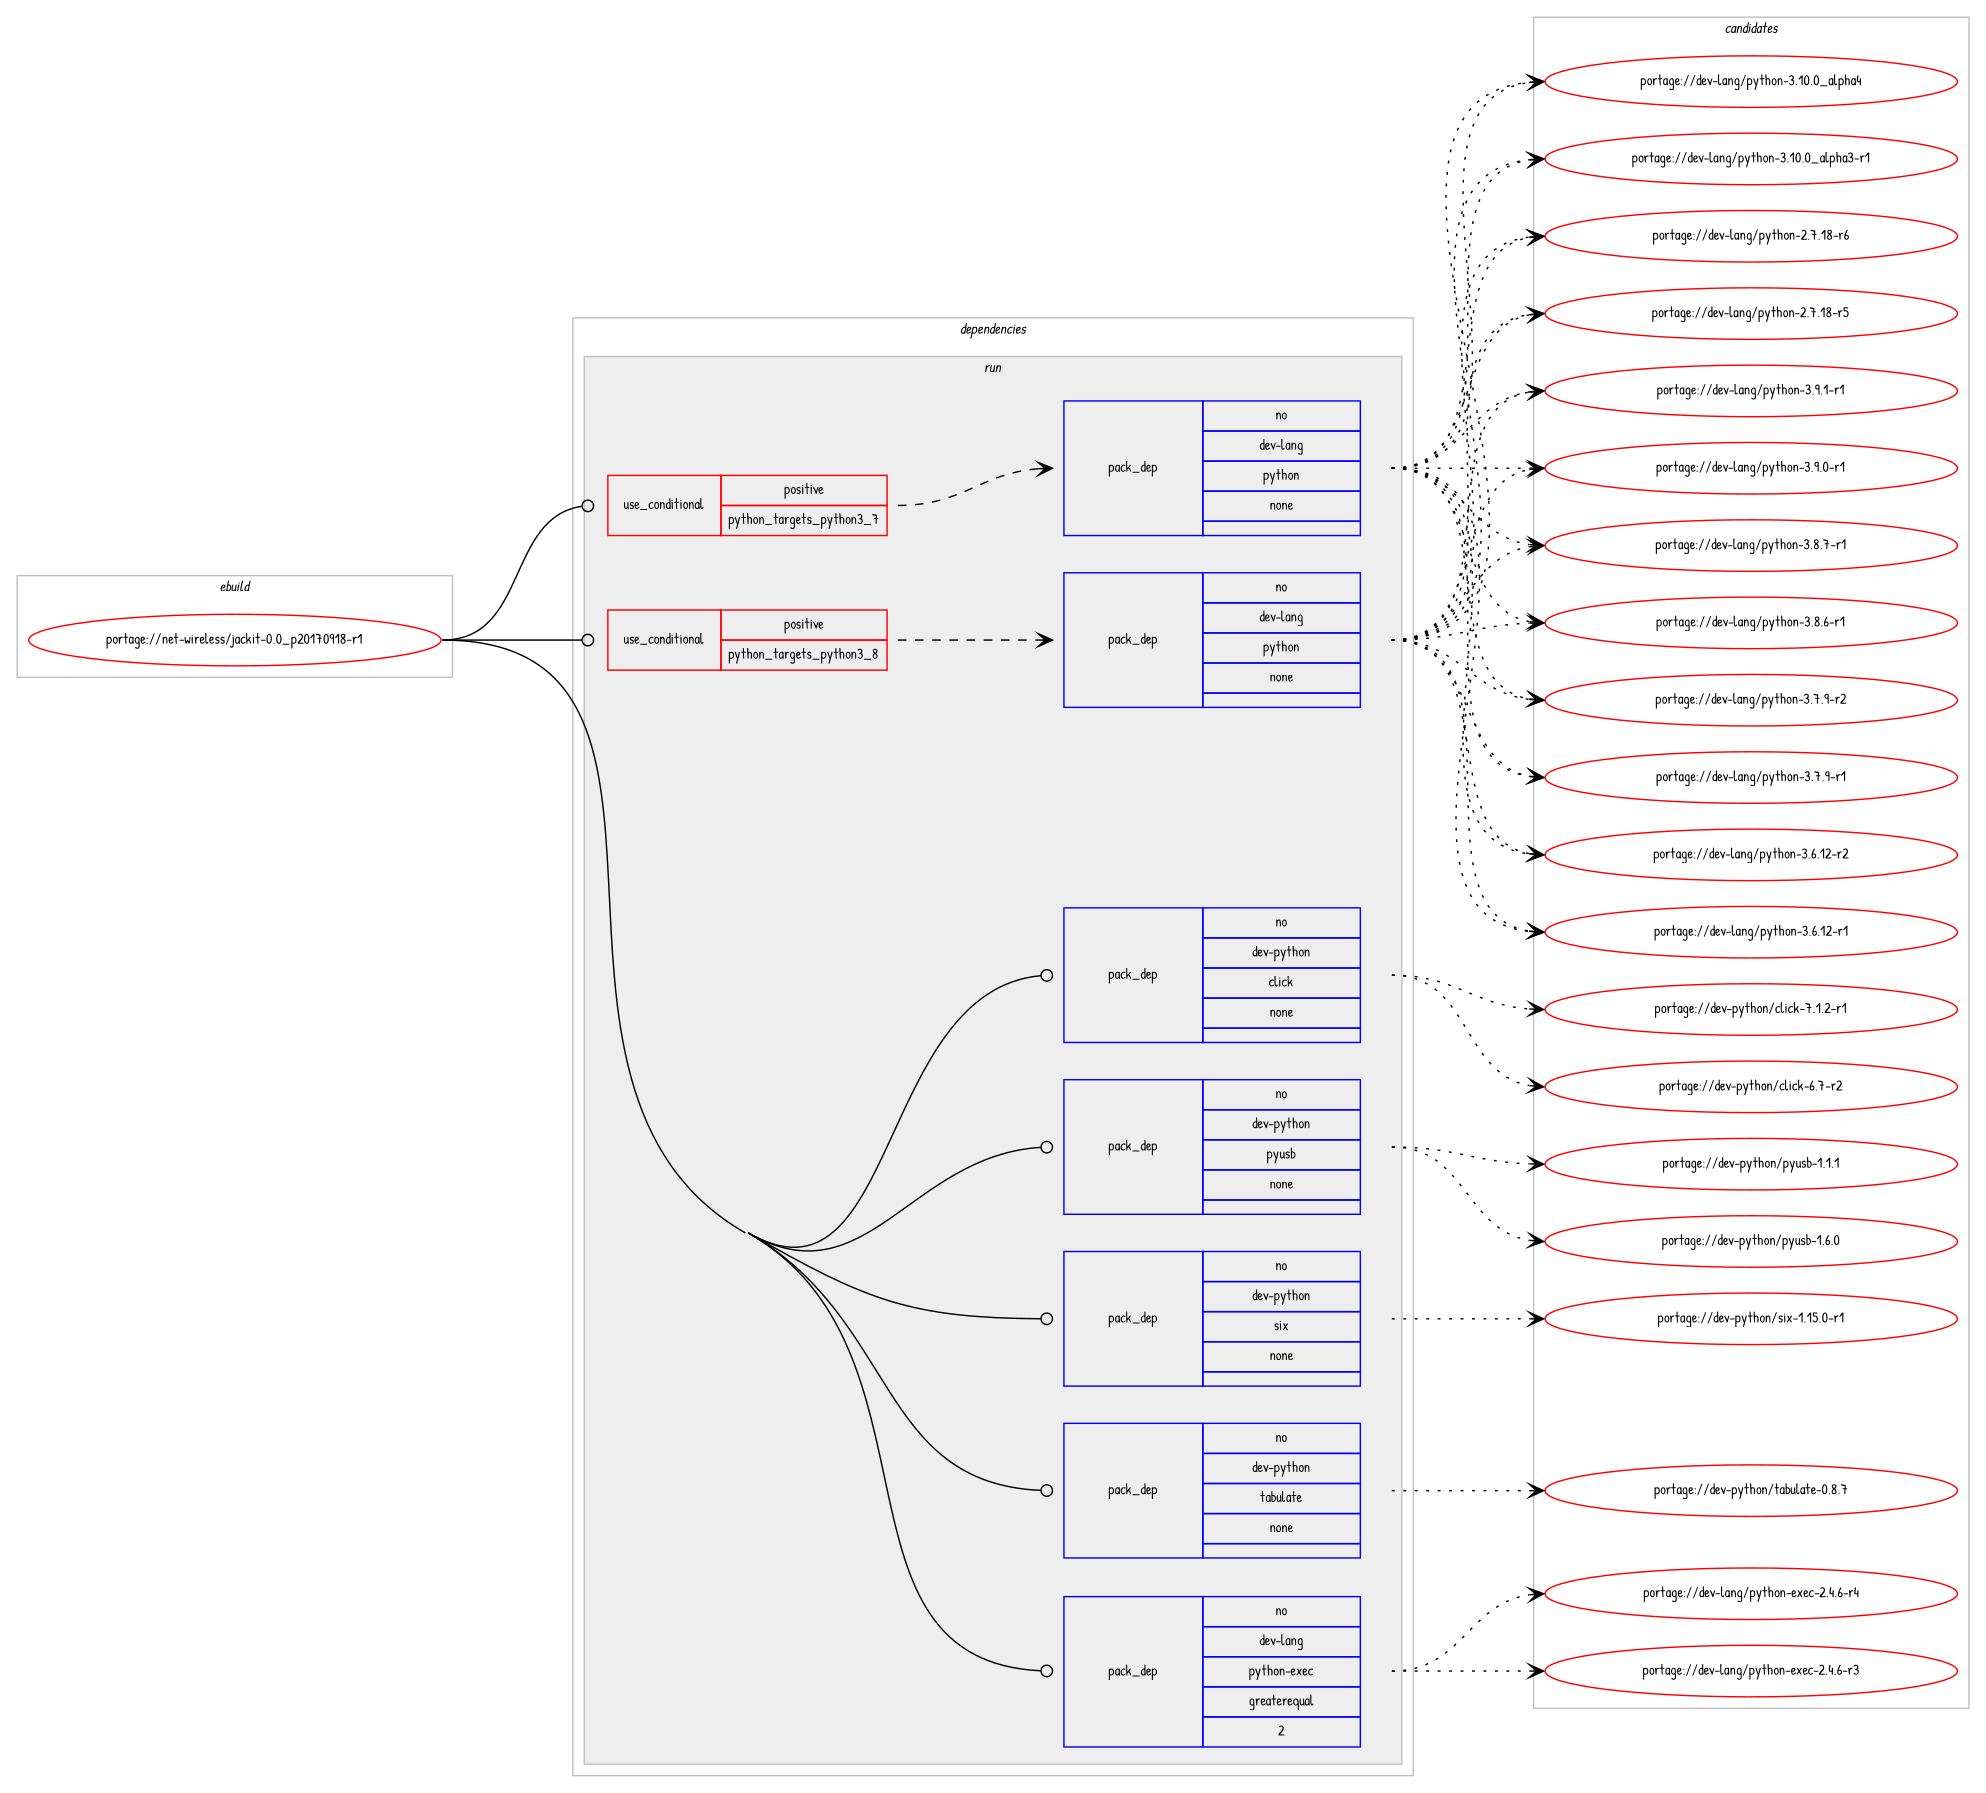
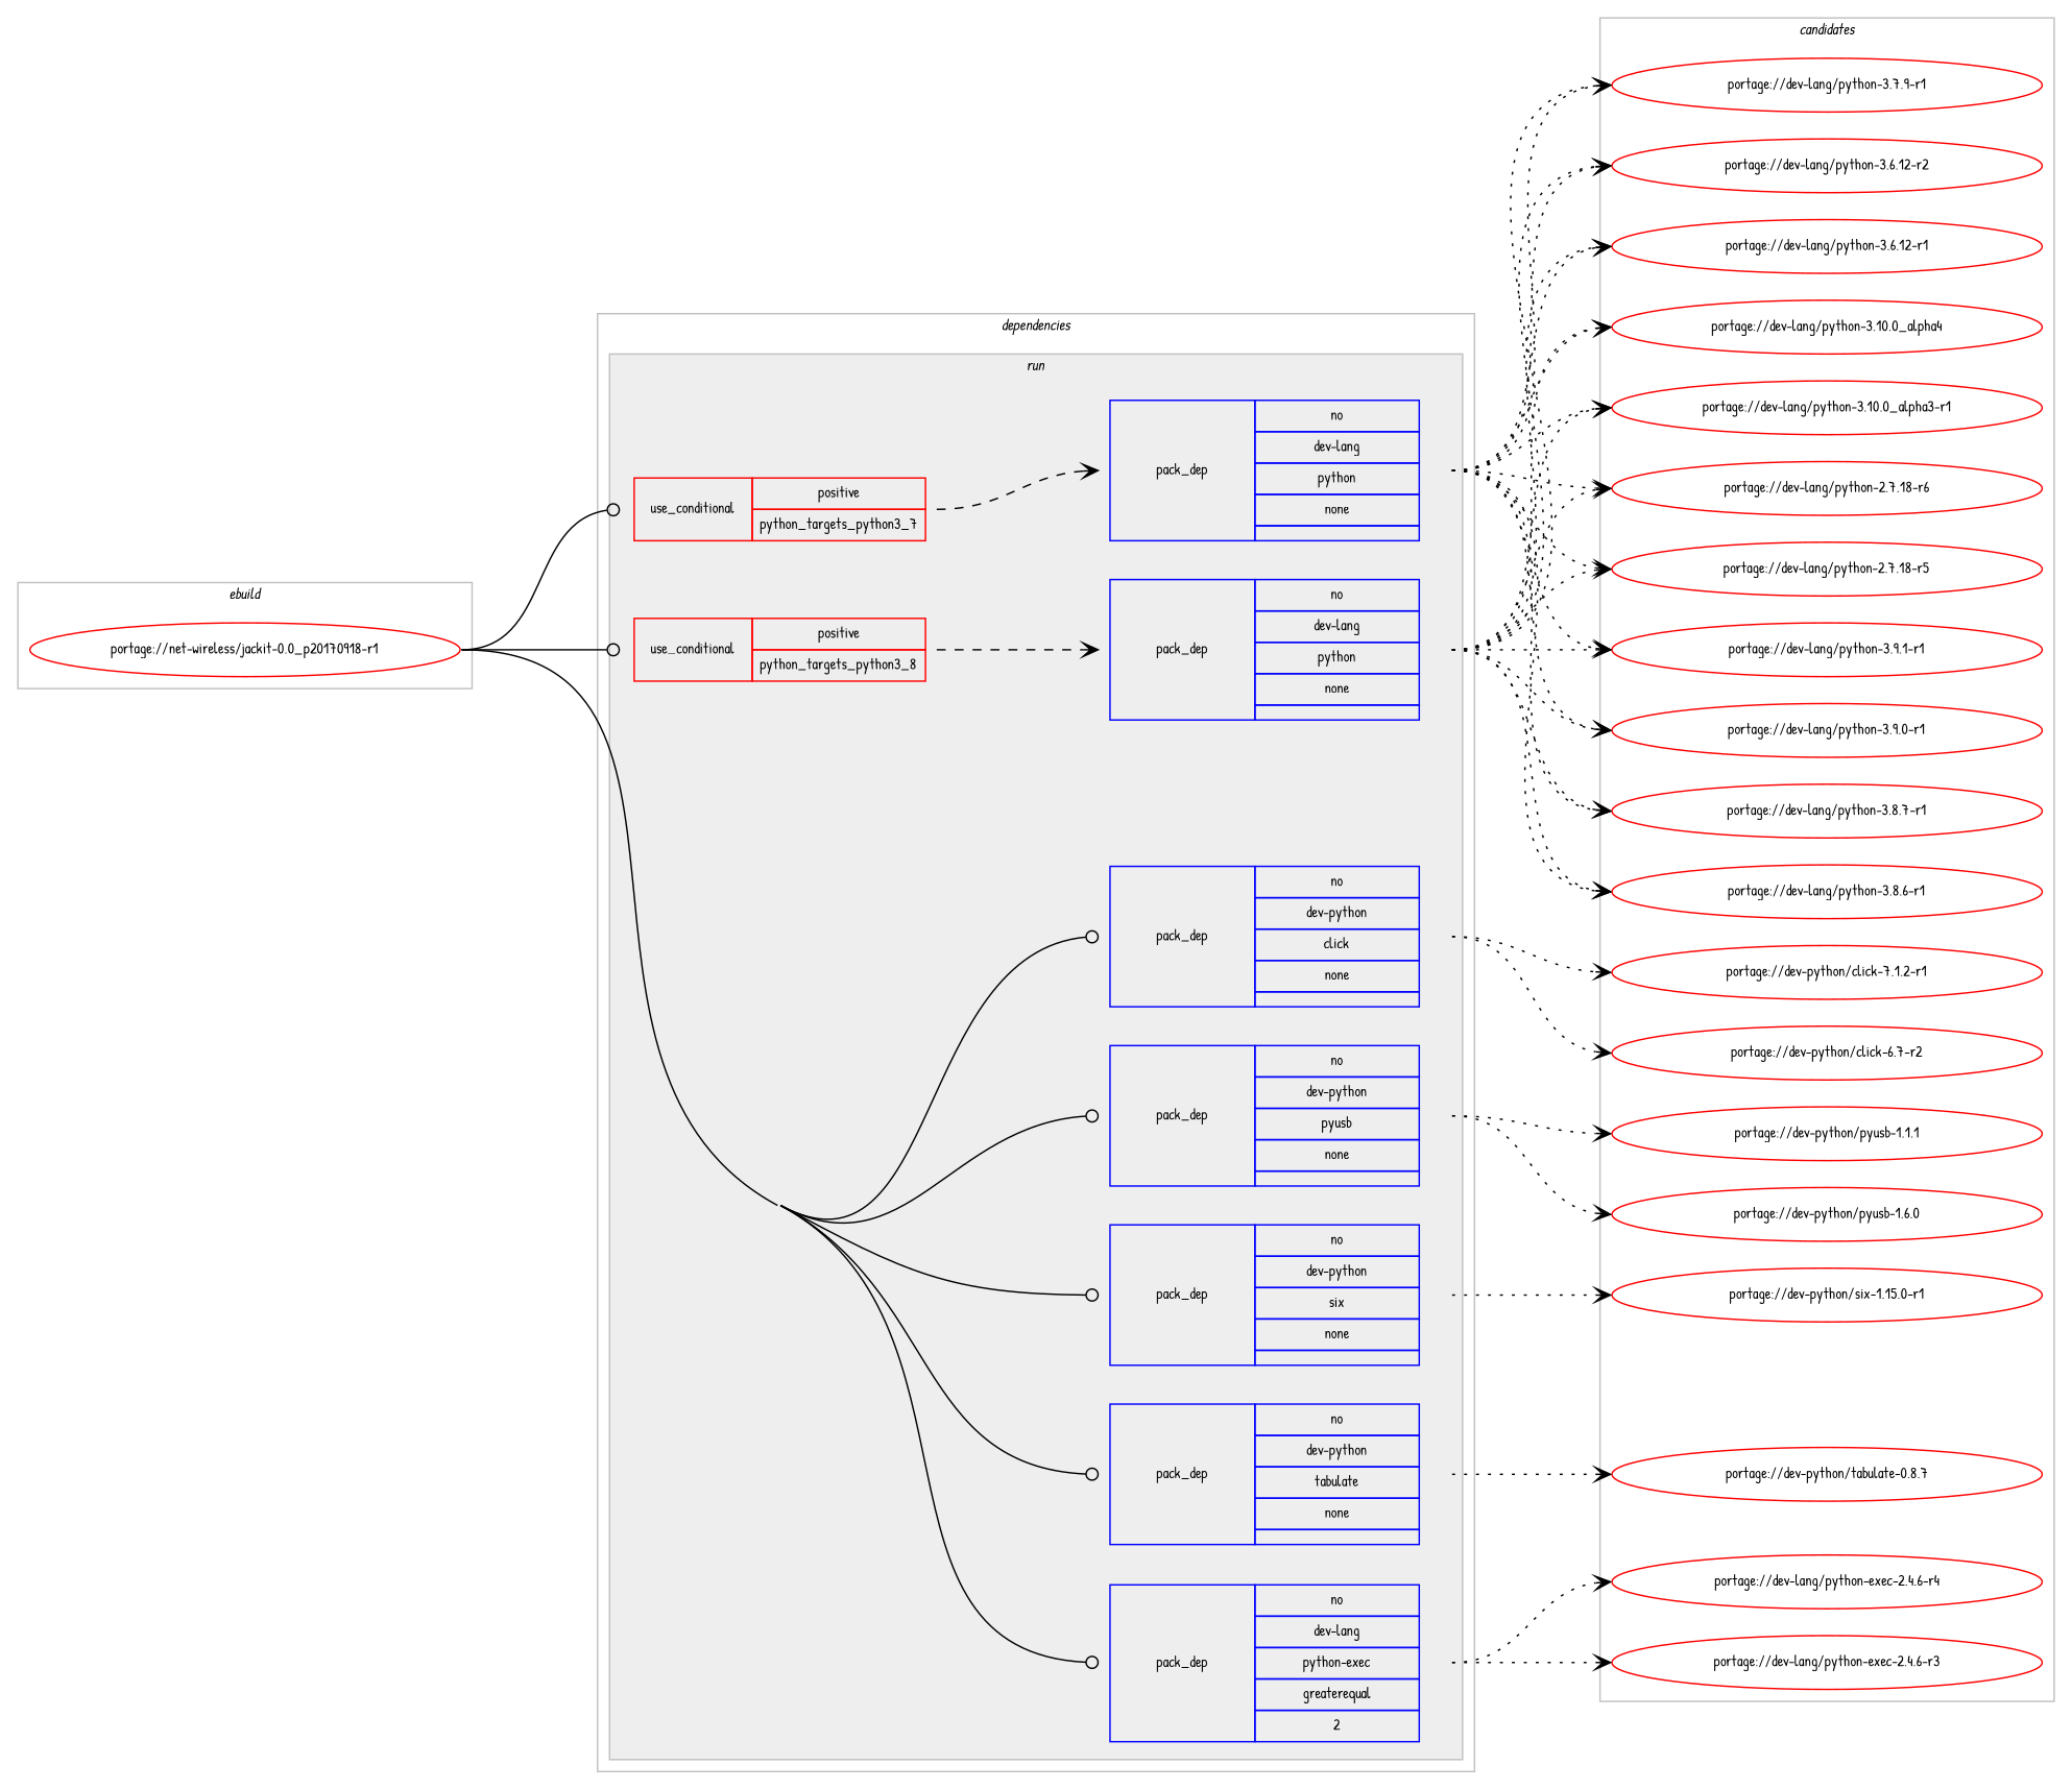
  digraph {
    compound=true
    concentrate=true
    fontname="Patrick Hand"
    fontsize=10
    newrank=true
    rankdir=LR
    ranksep=1.5
    node [color=red fontname="Patrick Hand" fontsize=10]
    edge [arrowhead=vee fontname="Patrick Hand" headport=w style=dotted tailport=e weight=100]
    n1 [label="portage://net-wireless/jackit-0.0_p20170918-r1" width=4]
    n2 [color=blue label=<<TABLE BORDER="0" CELLBORDER="1" CELLSPACING="0" CELLPADDING="4" WIDTH="220"><TR><TD ROWSPAN="6" CELLPADDING="30">pack_dep</TD></TR><TR><TD WIDTH="110">no</TD></TR><TR><TD>dev-lang</TD></TR><TR><TD>python</TD></TR><TR><TD>none</TD></TR><TR><TD></TD></TR></TABLE>> shape=none]
    n3 [label=<<TABLE BORDER="0" CELLBORDER="1" CELLSPACING="0" CELLPADDING="4"><TR><TD ROWSPAN="3" CELLPADDING="10">use_conditional</TD></TR><TR><TD>positive</TD></TR><TR><TD>python_targets_python3_7</TD></TR></TABLE>> shape=none]
    n4 [color=blue label=<<TABLE BORDER="0" CELLBORDER="1" CELLSPACING="0" CELLPADDING="4" WIDTH="220"><TR><TD ROWSPAN="6" CELLPADDING="30">pack_dep</TD></TR><TR><TD WIDTH="110">no</TD></TR><TR><TD>dev-lang</TD></TR><TR><TD>python</TD></TR><TR><TD>none</TD></TR><TR><TD></TD></TR></TABLE>> shape=none]
    n5 [label=<<TABLE BORDER="0" CELLBORDER="1" CELLSPACING="0" CELLPADDING="4"><TR><TD ROWSPAN="3" CELLPADDING="10">use_conditional</TD></TR><TR><TD>positive</TD></TR><TR><TD>python_targets_python3_8</TD></TR></TABLE>> shape=none]
    n6 [color=blue label=<<TABLE BORDER="0" CELLBORDER="1" CELLSPACING="0" CELLPADDING="4" WIDTH="220"><TR><TD ROWSPAN="6" CELLPADDING="30">pack_dep</TD></TR><TR><TD WIDTH="110">no</TD></TR><TR><TD>dev-lang</TD></TR><TR><TD>python-exec</TD></TR><TR><TD>greaterequal</TD></TR><TR><TD>2</TD></TR></TABLE>> shape=none]
    n7 [color=blue label=<<TABLE BORDER="0" CELLBORDER="1" CELLSPACING="0" CELLPADDING="4" WIDTH="220"><TR><TD ROWSPAN="6" CELLPADDING="30">pack_dep</TD></TR><TR><TD WIDTH="110">no</TD></TR><TR><TD>dev-python</TD></TR><TR><TD>click</TD></TR><TR><TD>none</TD></TR><TR><TD></TD></TR></TABLE>> shape=none]
    n8 [color=blue label=<<TABLE BORDER="0" CELLBORDER="1" CELLSPACING="0" CELLPADDING="4" WIDTH="220"><TR><TD ROWSPAN="6" CELLPADDING="30">pack_dep</TD></TR><TR><TD WIDTH="110">no</TD></TR><TR><TD>dev-python</TD></TR><TR><TD>pyusb</TD></TR><TR><TD>none</TD></TR><TR><TD></TD></TR></TABLE>> shape=none]
    n9 [color=blue label=<<TABLE BORDER="0" CELLBORDER="1" CELLSPACING="0" CELLPADDING="4" WIDTH="220"><TR><TD ROWSPAN="6" CELLPADDING="30">pack_dep</TD></TR><TR><TD WIDTH="110">no</TD></TR><TR><TD>dev-python</TD></TR><TR><TD>six</TD></TR><TR><TD>none</TD></TR><TR><TD></TD></TR></TABLE>> shape=none]
    n10 [color=blue label=<<TABLE BORDER="0" CELLBORDER="1" CELLSPACING="0" CELLPADDING="4" WIDTH="220"><TR><TD ROWSPAN="6" CELLPADDING="30">pack_dep</TD></TR><TR><TD WIDTH="110">no</TD></TR><TR><TD>dev-python</TD></TR><TR><TD>tabulate</TD></TR><TR><TD>none</TD></TR><TR><TD></TD></TR></TABLE>> shape=none]
    n11 [label="portage://dev-lang/python-3.9.1-r1" width=4]
    n12 [label="portage://dev-lang/python-3.9.0-r1" width=4]
    n13 [label="portage://dev-lang/python-3.8.7-r1" width=4]
    n14 [label="portage://dev-lang/python-3.8.6-r1" width=4]
-   n15 [label="portage://dev-lang/python-3.7.9-r2" width=4]
    n16 [label="portage://dev-lang/python-3.7.9-r1" width=4]
    n17 [label="portage://dev-lang/python-3.6.12-r2" width=4]
    n18 [label="portage://dev-lang/python-3.6.12-r1" width=4]
    n19 [label="portage://dev-lang/python-3.10.0_alpha4" width=4]
    n20 [label="portage://dev-lang/python-3.10.0_alpha3-r1" width=4]
    n21 [label="portage://dev-lang/python-2.7.18-r6" width=4]
    n22 [label="portage://dev-lang/python-2.7.18-r5" width=4]
    n23 [label="portage://dev-lang/python-exec-2.4.6-r4" width=4]
    n24 [label="portage://dev-lang/python-exec-2.4.6-r3" width=4]
    n25 [label="portage://dev-python/click-7.1.2-r1" width=4]
    n26 [label="portage://dev-python/click-6.7-r2" width=4]
    n27 [label="portage://dev-python/pyusb-1.1.1" width=4]
    n28 [label="portage://dev-python/pyusb-1.6.0" width=4]
    n29 [label="portage://dev-python/six-1.15.0-r1" width=4]
    n30 [label="portage://dev-python/tabulate-0.8.7" width=4]
    subgraph cluster_1 {
      color=gray
      label=<<i>ebuild</i>>
      rank=same
      n1
    }
    subgraph cluster_2 {
      color=gray
      label=<<i>dependencies</i>>
      subgraph cluster_3 {
        color=gray
        fillcolor="#eeeeee"
        label=<<i>compile</i>>
        style=filled
      }
      subgraph cluster_4 {
        color=gray
        fillcolor="#eeeeee"
        label=<<i>compile and run</i>>
        style=filled
      }
      subgraph cluster_5 {
        color=gray
        fillcolor="#eeeeee"
        label=<<i>run</i>>
        style=filled
        subgraph sub_6 {
          color=gray
          fillcolor="#eeeeee"
          label=<<i>run</i>>
          style=filled
          n3
          subgraph sub_7 {
            color=gray
            fillcolor="#eeeeee"
            label=<<i>run</i>>
            style=filled
            n2
          }
        }
        subgraph sub_8 {
          color=gray
          fillcolor="#eeeeee"
          label=<<i>run</i>>
          style=filled
          n5
          subgraph sub_9 {
            color=gray
            fillcolor="#eeeeee"
            label=<<i>run</i>>
            style=filled
            n4
          }
        }
        subgraph sub_10 {
          color=gray
          fillcolor="#eeeeee"
          label=<<i>run</i>>
          style=filled
          n6
        }
        subgraph sub_11 {
          color=gray
          fillcolor="#eeeeee"
          label=<<i>run</i>>
          style=filled
          n7
        }
        subgraph sub_12 {
          color=gray
          fillcolor="#eeeeee"
          label=<<i>run</i>>
          style=filled
          n8
        }
        subgraph sub_13 {
          color=gray
          fillcolor="#eeeeee"
          label=<<i>run</i>>
          style=filled
          n9
        }
        subgraph sub_14 {
          color=gray
          fillcolor="#eeeeee"
          label=<<i>run</i>>
          style=filled
          n10
        }
      }
    }
    subgraph cluster_15 {
      color=gray
      label=<<i>candidates</i>>
      rank=same
      subgraph sub_16 {
        color=black
        label=<<i>candidates</i>>
        nodesep=1
        rank=same
        n11
        n12
        n13
        n14
-       n15
        n16
        n17
        n18
        n19
        n20
        n21
        n22
      }
      subgraph sub_17 {
        color=black
        label=<<i>candidates</i>>
        nodesep=1
        rank=same
        n11
        n12
        n13
        n14
-       n15
        n16
        n17
        n18
        n19
        n20
        n21
        n22
      }
      subgraph sub_18 {
        color=black
        label=<<i>candidates</i>>
        nodesep=1
        rank=same
        n23
        n24
      }
      subgraph sub_19 {
        color=black
        label=<<i>candidates</i>>
        nodesep=1
        rank=same
        n25
        n26
      }
      subgraph sub_20 {
        color=black
        label=<<i>candidates</i>>
        nodesep=1
        rank=same
        n27
        n28
      }
      subgraph sub_21 {
        color=black
        label=<<i>candidates</i>>
        nodesep=1
        rank=same
        n29
      }
      subgraph sub_22 {
        color=black
        label=<<i>candidates</i>>
        nodesep=1
        rank=same
        n30
      }
    }
    n1 -> n3 [arrowhead=odot style=solid weight=20]
    n1 -> n5 [arrowhead=odot style=solid weight=20]
    n1 -> n6 [arrowhead=odot style=solid weight=20]
    n1 -> n7 [arrowhead=odot style=solid weight=20]
    n1 -> n8 [arrowhead=odot style=solid weight=20]
    n1 -> n9 [arrowhead=odot style=solid weight=20]
    n1 -> n10 [arrowhead=odot style=solid weight=20]
    n2 -> n11
    n2 -> n12
    n2 -> n13
    n2 -> n14
-   n2 -> n15
    n2 -> n16
    n2 -> n17
    n2 -> n18
    n2 -> n19
    n2 -> n20
    n2 -> n21
    n2 -> n22
    n3 -> n2 [style=dashed weight=20]
    n4 -> n11
    n4 -> n12
    n4 -> n13
    n4 -> n14
-   n4 -> n15
    n4 -> n16
    n4 -> n17
    n4 -> n18
    n4 -> n19
    n4 -> n20
    n4 -> n21
    n4 -> n22
    n5 -> n4 [style=dashed weight=20]
    n6 -> n23
    n6 -> n24
    n7 -> n25
    n7 -> n26
    n8 -> n27
    n8 -> n28
    n9 -> n29
    n10 -> n30
  }
